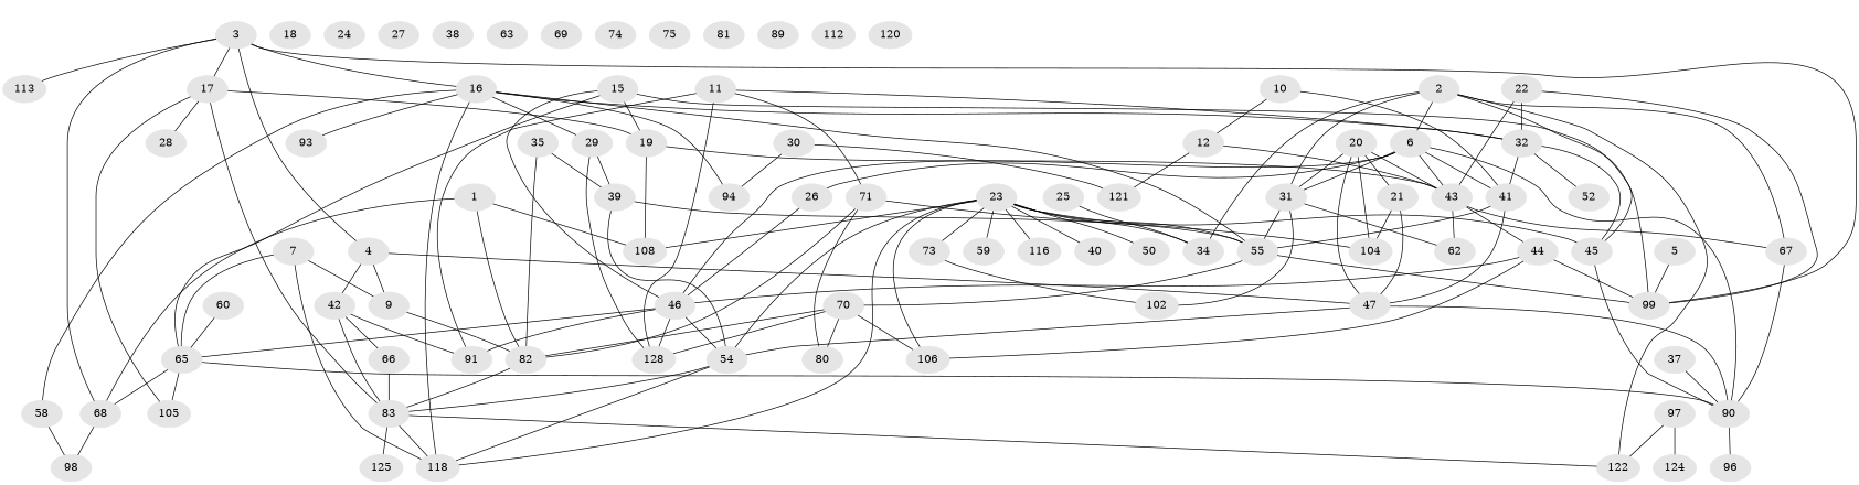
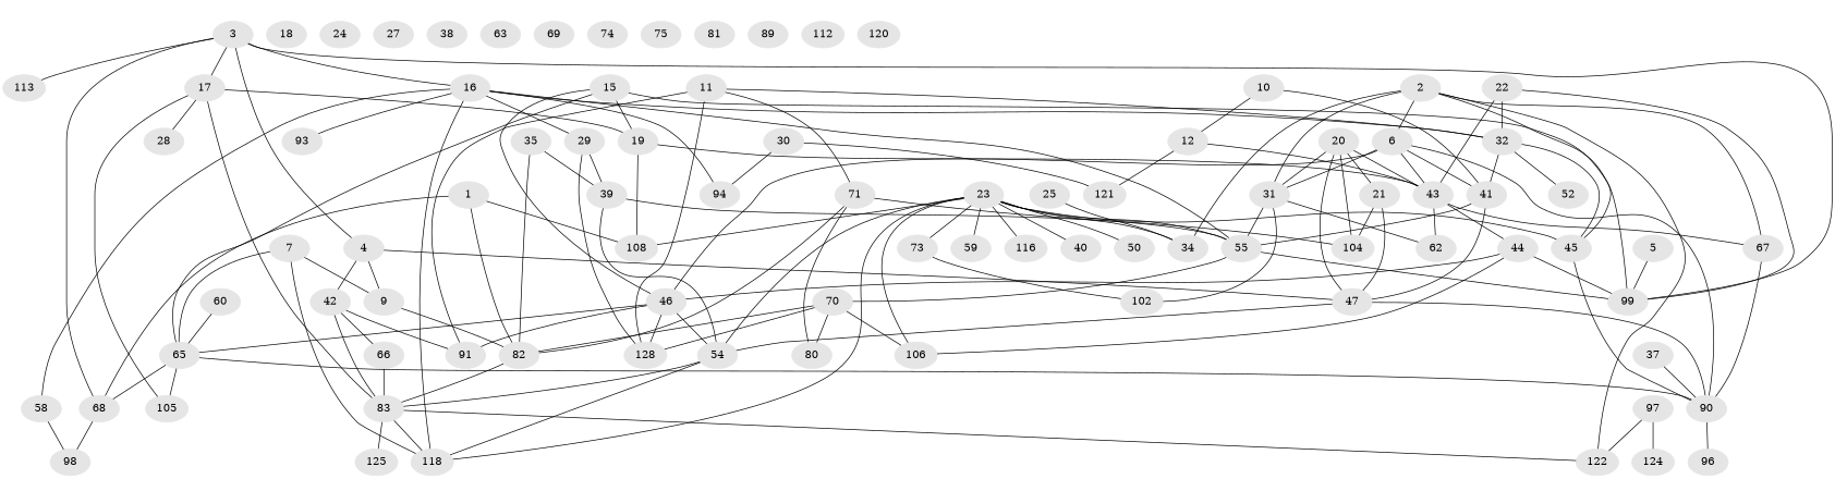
  graph {
    node [color=gray90 style=filled]
    1 [super="+61"]
    68 [super="+86"]
    82 [super="+95"]
    108
    98
    83 [super="+100"]
    2 [super="+8"]
    6 [super="+76"]
    31 [super="+77"]
    34
    45
    67
    122
-   26
    41 [super="+126"]
    43 [super="+85"]
    46 [super="+79"]
    90 [super="+129"]
    55 [super="+127"]
    62
    102
    3 [super="+36"]
    4 [super="+14"]
    16 [super="+88"]
    17 [super="+103"]
    99 [super="+101"]
    113
    9 [super="+78"]
    42 [super="+114"]
    47 [super="+87"]
    118
    32 [super="+92"]
    29 [super="+49"]
    58
    93
    94
    19 [super="+111"]
    28
    105
    91 [super="+109"]
    66
    54 [super="+57"]
    5
    44
    65 [super="+119"]
    128
    96
    7 [super="+123"]
    12 [super="+13"]
    121
    10
    11 [super="+48"]
    71 [super="+72"]
    52
    104
    80
    15 [super="+110"]
    39
    70 [super="+107"]
    125
    18
    20 [super="+51"]
    21 [super="+53"]
    22 [super="+56"]
    23 [super="+33"]
    40
    50
    59
    73
    106
    116
    24
    25
    27
    30 [super="+115"]
    35
    37
    38
    60 [super="+64"]
    63
    69
    74
    75
    81
    89
    97 [super="+117"]
    124
    112
    120
    1 -- 68
    1 -- 82
    1 -- 108
    68 -- 98
    82 -- 83
    83 -- 122
    83 -- 118
    83 -- 125
    2 -- 6
    2 -- 31
    2 -- 34
    2 -- 45
    2 -- 67
    2 -- 122
    6 -- 31 [weight=2]
-   6 -- 26
    6 -- 41
    6 -- 43
    6 -- 46
    6 -- 90
    31 -- 55
    31 -- 62
    31 -- 102
    45 -- 90
    67 -- 90
-   26 -- 46
    41 -- 55
    41 -- 47
    43 -- 67
    43 -- 62
    43 -- 44
    46 -- 91
    46 -- 54
    46 -- 65
    46 -- 128
    90 -- 96
    55 -- 99
    55 -- 70
    3 -- 68
    3 -- 4
    3 -- 16
    3 -- 17
    3 -- 99
    3 -- 113
    4 -- 9
    4 -- 42
    4 -- 47
    16 -- 55
    16 -- 118
    16 -- 32
    16 -- 29
    16 -- 58
    16 -- 93
    16 -- 94
    17 -- 83
    17 -- 19
    17 -- 28
    17 -- 105
    9 -- 82
    42 -- 83
    42 -- 91
    42 -- 66
    47 -- 90
    47 -- 54
    32 -- 45
    32 -- 41
    32 -- 52
    29 -- 128
    29 -- 39
    58 -- 98
    19 -- 108
    19 -- 43
    66 -- 83
    54 -- 83
    54 -- 118
    5 -- 99
    44 -- 46
    44 -- 99
    44 -- 106
    65 -- 68
    65 -- 90
    65 -- 105
    7 -- 9
    7 -- 118
    7 -- 65
    12 -- 43
    12 -- 121
    10 -- 41
    10 -- 12
    11 -- 32
    11 -- 91
    11 -- 128
    11 -- 71
    71 -- 82
    71 -- 104
    71 -- 80
    15 -- 46
    15 -- 99
    15 -- 19
    15 -- 65
    39 -- 55
    39 -- 54
    70 -- 82
    70 -- 128
    70 -- 80
    70 -- 106
    20 -- 31
    20 -- 43 [weight=2]
    20 -- 47
    20 -- 104
    20 -- 21
    21 -- 47
    21 -- 104
    22 -- 43
    22 -- 99
    22 -- 32
    23 -- 108
    23 -- 34
    23 -- 45
    23 -- 55
    23 -- 118
    23 -- 54
    23 -- 40
    23 -- 50
    23 -- 59
    23 -- 73
    23 -- 106
    23 -- 116
    73 -- 102
    25 -- 34
    30 -- 94
    30 -- 121
    35 -- 82
    35 -- 39
    37 -- 90
    60 -- 65
    97 -- 122
    97 -- 124
  }
